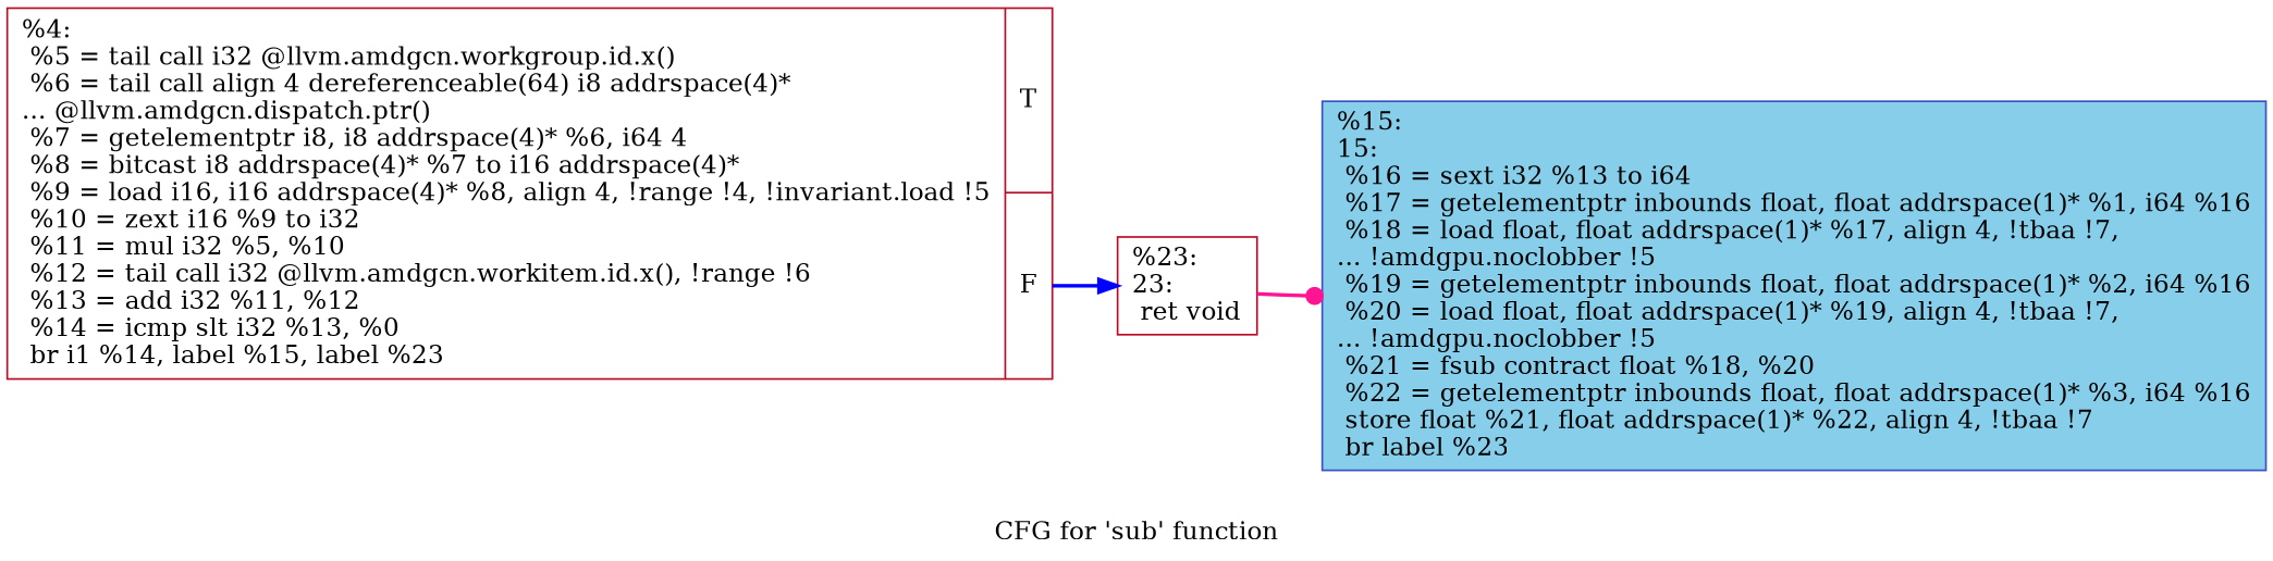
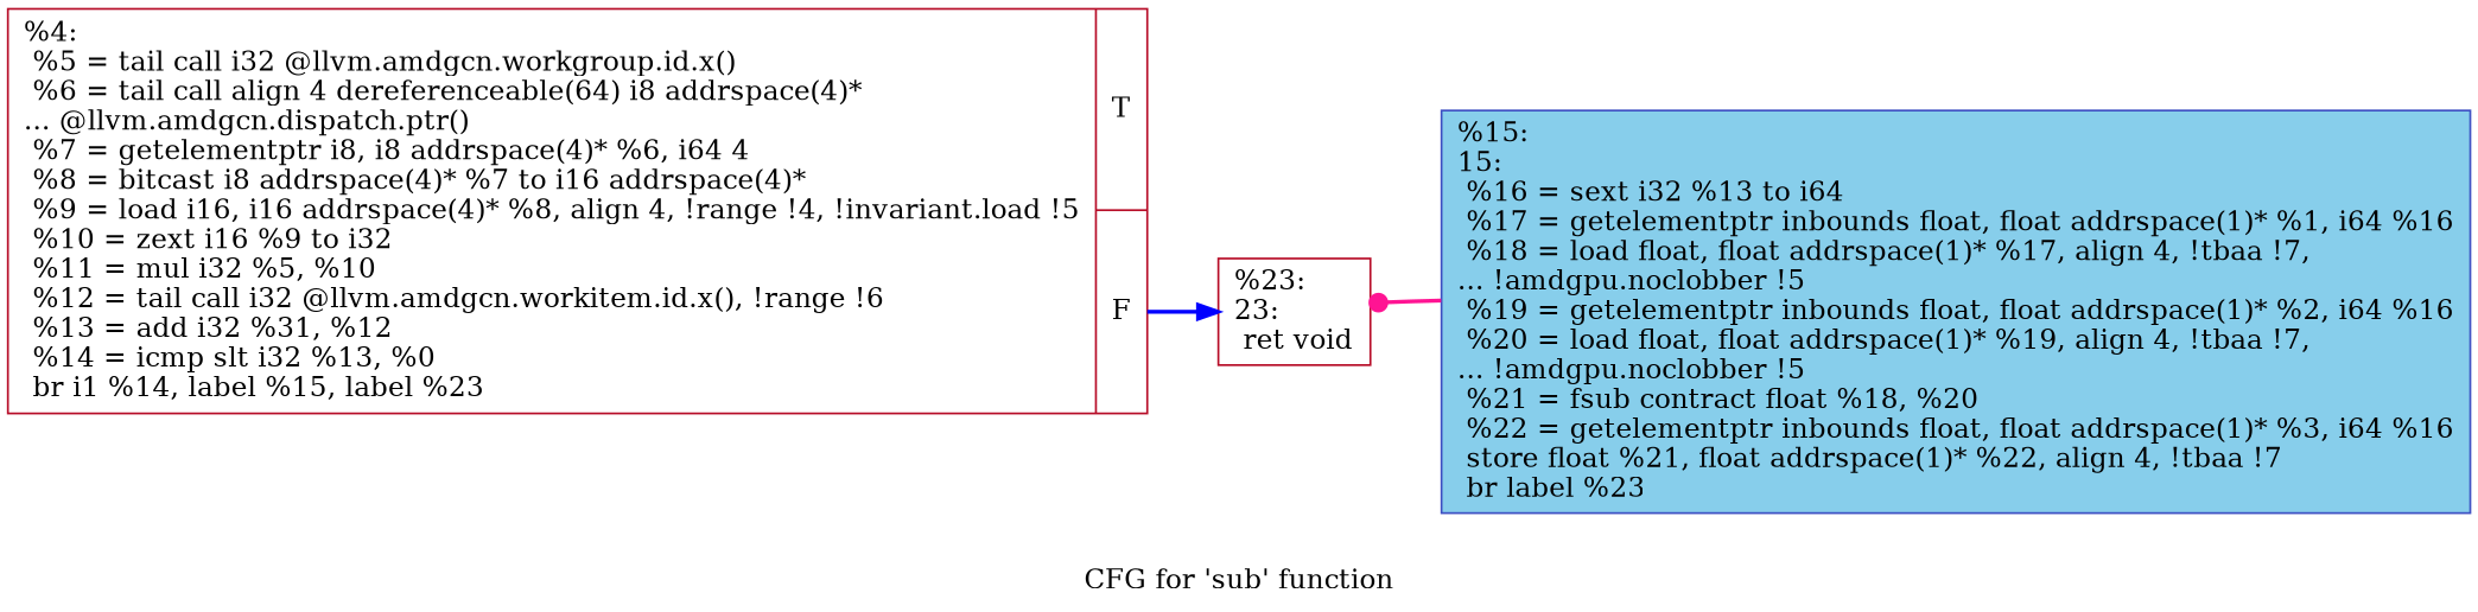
  digraph {
    label="CFG for 'sub' function"
    rankdir=LR
    node [color="#b70d28ff" fillcolor=white shape=record style=filled]
    edge [style=bold]
-   n1 [label="{%4:\l  %5 = tail call i32 @llvm.amdgcn.workgroup.id.x()\l  %6 = tail call align 4 dereferenceable(64) i8 addrspace(4)*\l... @llvm.amdgcn.dispatch.ptr()\l  %7 = getelementptr i8, i8 addrspace(4)* %6, i64 4\l  %8 = bitcast i8 addrspace(4)* %7 to i16 addrspace(4)*\l  %9 = load i16, i16 addrspace(4)* %8, align 4, !range !4, !invariant.load !5\l  %10 = zext i16 %9 to i32\l  %11 = mul i32 %5, %10\l  %12 = tail call i32 @llvm.amdgcn.workitem.id.x(), !range !6\l  %13 = add i32 %11, %12\l  %14 = icmp slt i32 %13, %0\l  br i1 %14, label %15, label %23\l|{<s0>T|<s1>F}}"]
+   n1 [label="{%4:\l  %5 = tail call i32 @llvm.amdgcn.workgroup.id.x()\l  %6 = tail call align 4 dereferenceable(64) i8 addrspace(4)*\l... @llvm.amdgcn.dispatch.ptr()\l  %7 = getelementptr i8, i8 addrspace(4)* %6, i64 4\l  %8 = bitcast i8 addrspace(4)* %7 to i16 addrspace(4)*\l  %9 = load i16, i16 addrspace(4)* %8, align 4, !range !4, !invariant.load !5\l  %10 = zext i16 %9 to i32\l  %11 = mul i32 %5, %10\l  %12 = tail call i32 @llvm.amdgcn.workitem.id.x(), !range !6\l  %13 = add i32 %31, %12\l  %14 = icmp slt i32 %13, %0\l  br i1 %14, label %15, label %23\l|{<s0>T|<s1>F}}"]
    n2 [label="{%23:\l23:                                               \l  ret void\l}"]
    n3 [color="#3d50c3ff" fillcolor=skyblue label="{%15:\l15:                                               \l  %16 = sext i32 %13 to i64\l  %17 = getelementptr inbounds float, float addrspace(1)* %1, i64 %16\l  %18 = load float, float addrspace(1)* %17, align 4, !tbaa !7,\l... !amdgpu.noclobber !5\l  %19 = getelementptr inbounds float, float addrspace(1)* %2, i64 %16\l  %20 = load float, float addrspace(1)* %19, align 4, !tbaa !7,\l... !amdgpu.noclobber !5\l  %21 = fsub contract float %18, %20\l  %22 = getelementptr inbounds float, float addrspace(1)* %3, i64 %16\l  store float %21, float addrspace(1)* %22, align 4, !tbaa !7\l  br label %23\l}"]
    n1 -> n2 [arrowhead=normal color=blue tailport=s1]
-   n2 -> n3 [arrowhead=dot color=deeppink]
+   n3 -> n2 [arrowhead=dot color=deeppink]
  }
